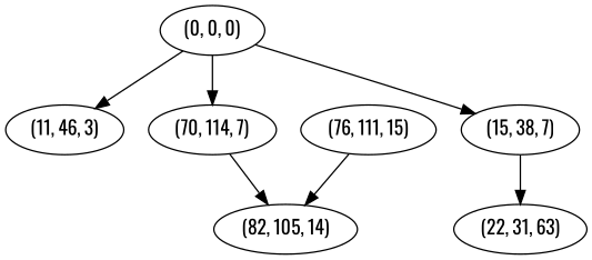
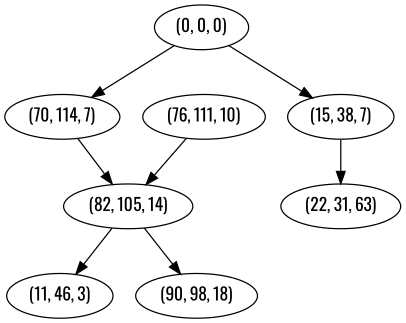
  digraph {
    fontname=Oswald
    node [fontname=Oswald]
    edge [fontname=Oswald]
    "(0, 0, 0)"
    "(11, 46, 3)"
    "(70, 114, 7)"
    "(15, 38, 7)"
    "(82, 105, 14)"
    n6 [label="(22, 31, 63)"]
-   "(76, 111, 10)" [label="(76, 111, 15)"]
-   "(0, 0, 0)" -> "(11, 46, 3)"
+   "(76, 111, 10)"
+   "(90, 98, 18)"
+   "(82, 105, 14)" -> "(11, 46, 3)"
    "(0, 0, 0)" -> "(70, 114, 7)"
    "(0, 0, 0)" -> "(15, 38, 7)"
    "(70, 114, 7)" -> "(82, 105, 14)"
    "(15, 38, 7)" -> n6
+   "(82, 105, 14)" -> "(90, 98, 18)"
    "(76, 111, 10)" -> "(82, 105, 14)"
  }
